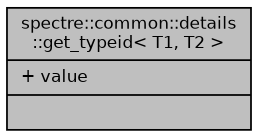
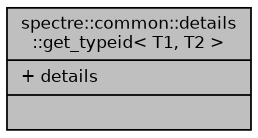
  digraph {
-   n1 [color=black fillcolor=grey75 fontcolor=black fontname=Helvetica fontsize=10 height=0.2 label="{spectre::common::details\l::get_typeid\< T1, T2 \>\n|+ value\l|}" shape=record style=filled width=0.4]
+   n1 [color=black fillcolor=grey75 fontcolor=black fontname=Helvetica fontsize=10 height=0.2 label="{spectre::common::details\l::get_typeid\< T1, T2 \>\n|+ details\l|}" shape=record style=filled width=0.4]
  }
